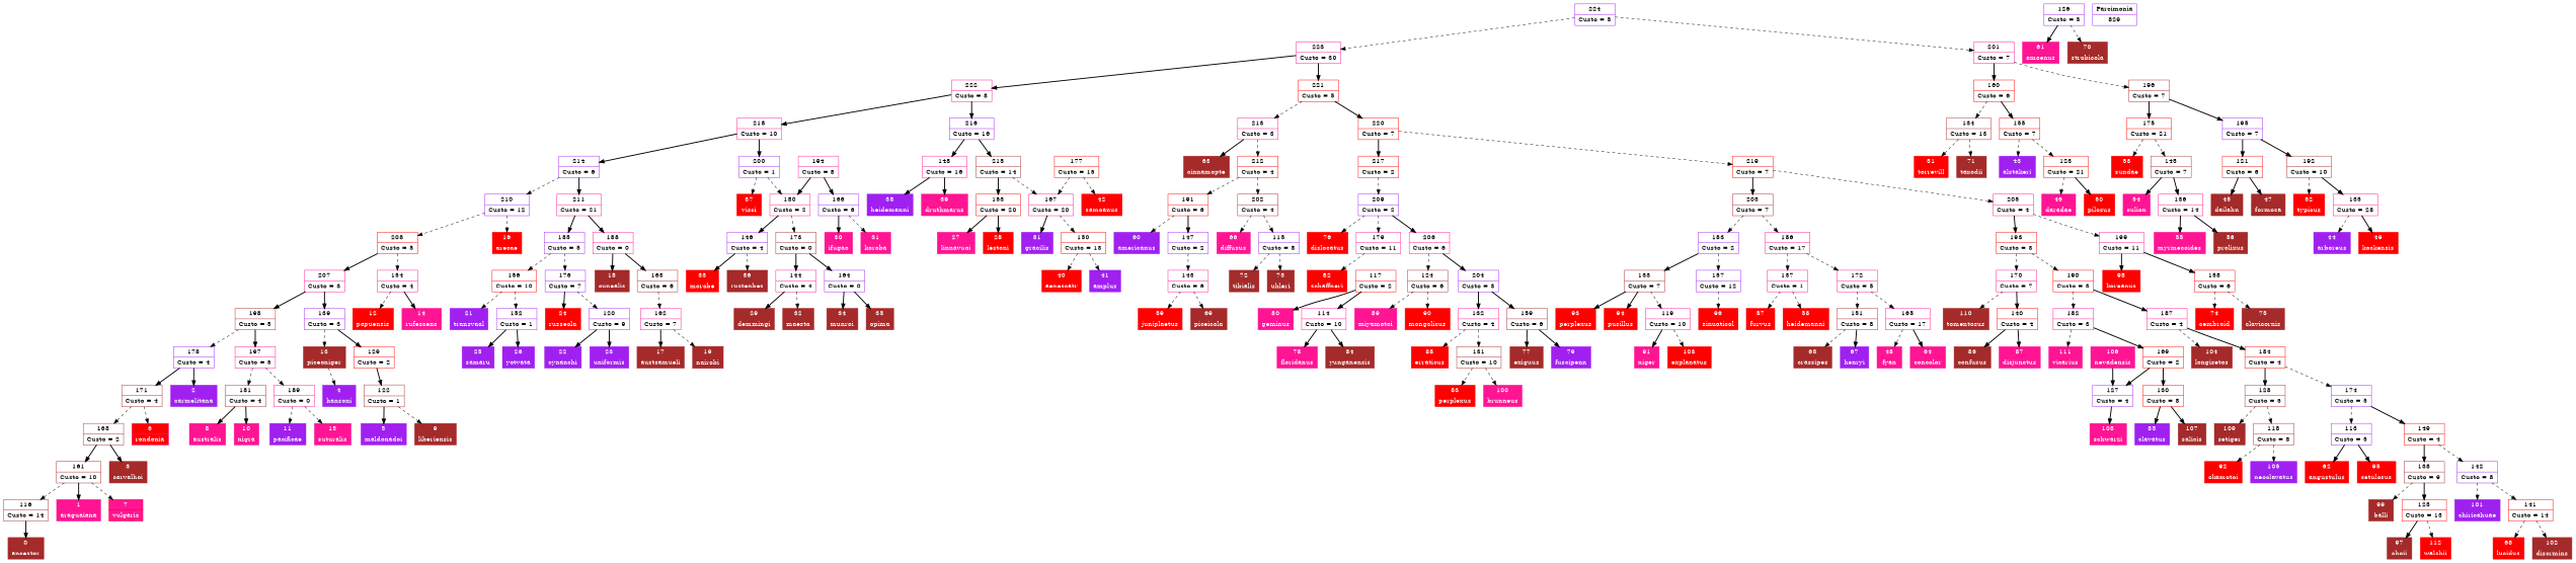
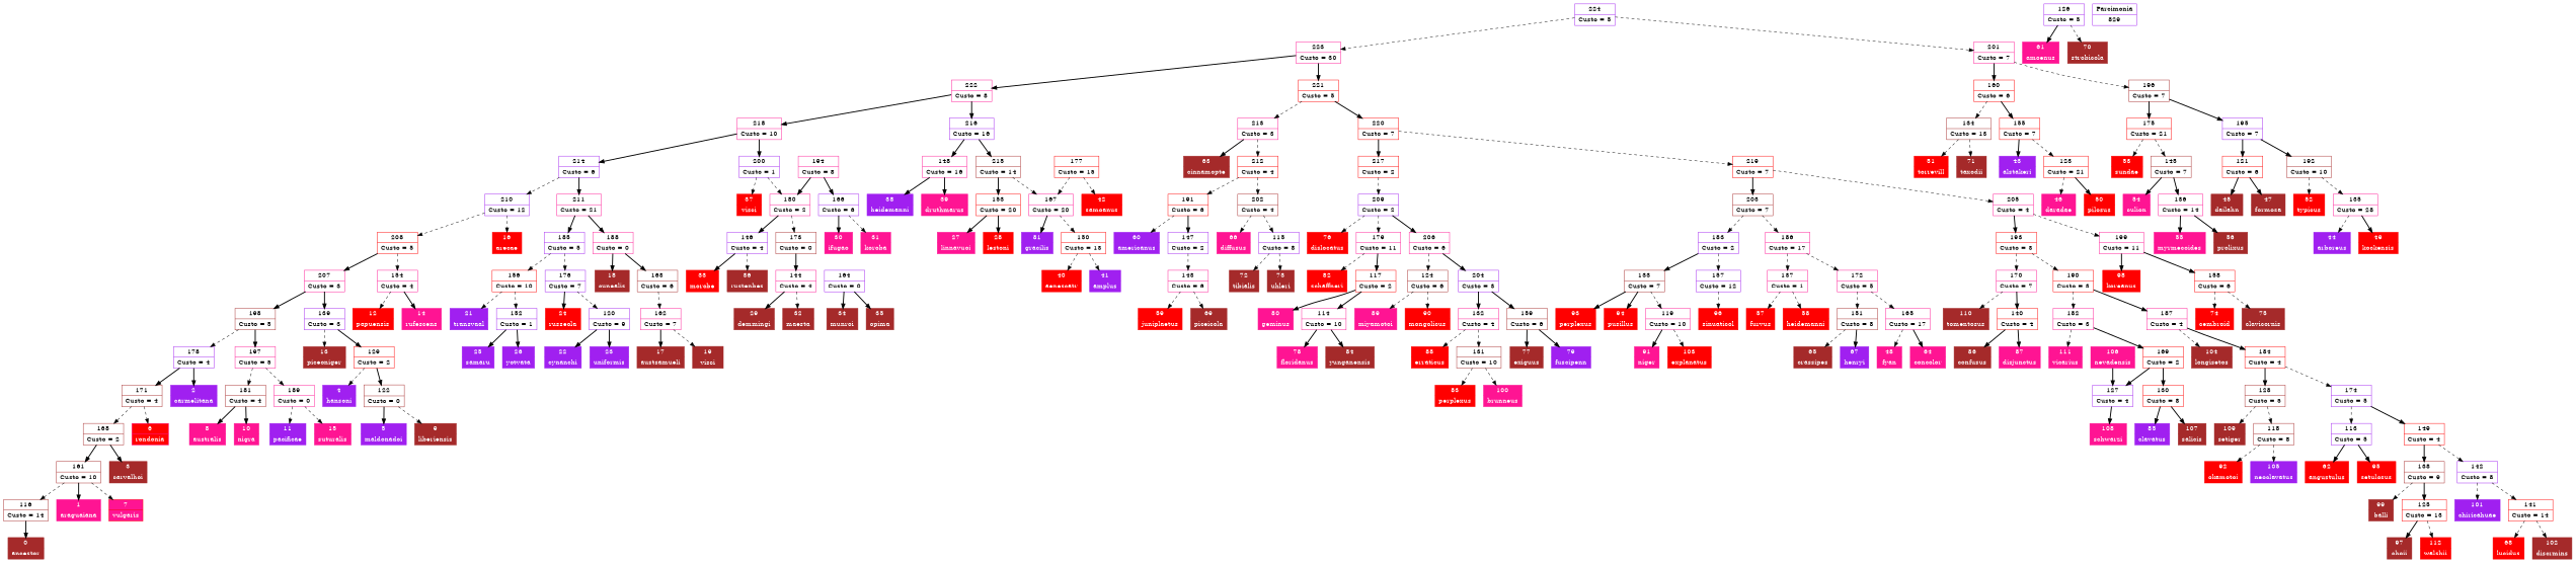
  digraph {
    node [color=red shape=record]
    edge [style=dashed]
    n1 [color=brown fontcolor=white fontsize=14 height=0.5 label="{0 | ancestor}" style=filled]
    n2 [color=deeppink fontcolor=white fontsize=14 height=0.5 label="{1 | araguaiana}" style=filled]
    n3 [color=purple fontcolor=white fontsize=14 height=0.5 label="{2 | carmelitana}" style=filled]
    n4 [color=brown fontcolor=white fontsize=14 height=0.5 label="{3 | carvalhoi}" style=filled]
    n5 [color=purple fontcolor=white fontsize=14 height=0.5 label="{4 | hansoni}" style=filled]
    n6 [color=purple fontcolor=white fontsize=14 height=0.5 label="{5 | maldonadoi}" style=filled]
    n7 [color=deeppink fillcolor=red fontcolor=white fontsize=14 height=0.5 label="{6 | rondonia}" style=filled]
    n8 [fillcolor=deeppink fontcolor=white fontsize=14 height=0.5 label="{7 | vulgaris}" style=filled]
    n9 [color=deeppink fontcolor=white fontsize=14 height=0.5 label="{8 | australis}" style=filled]
    n10 [color=brown fontcolor=white fontsize=14 height=0.5 label="{9 | liberiensis}" style=filled]
    n11 [color=deeppink fontcolor=white fontsize=14 height=0.5 label="{10 | nigra}" style=filled]
    n12 [color=purple fontcolor=white fontsize=14 height=0.5 label="{11 | pacificae}" style=filled]
    n13 [fontcolor=white fontsize=14 height=0.5 label="{12 | papuensis}" style=filled]
    n14 [color=brown fontcolor=white fontsize=14 height=0.5 label="{13 | piceoniger}" style=filled]
    n15 [color=deeppink fontcolor=white fontsize=14 height=0.5 label="{14 | rufescens}" style=filled]
    n16 [color=deeppink fontcolor=white fontsize=14 height=0.5 label="{15 | suturalis}" style=filled]
    n17 [fontcolor=white fontsize=14 height=0.5 label="{16 | arecae}" style=filled]
    n18 [color=brown fontcolor=white fontsize=14 height=0.5 label="{17 | austsamueli}" style=filled]
    n19 [color=brown fontcolor=white fontsize=14 height=0.5 label="{18 | cunealis}" style=filled]
-   n20 [color=brown fontcolor=white fontsize=14 height=0.5 label="{19 | nairobi}" style=filled]
+   n20 [color=brown fontcolor=white fontsize=14 height=0.5 label="{19 | visci}" style=filled]
    n21 [color=purple fontcolor=white fontsize=14 height=0.5 label="{21 | transvaal}" style=filled]
    n22 [color=purple fontcolor=white fontsize=14 height=0.5 label="{22 | cynanchi}" style=filled]
    n23 [color=purple fontcolor=white fontsize=14 height=0.5 label="{23 | uniformis}" style=filled]
    n24 [fontcolor=white fontsize=14 height=0.5 label="{24 | russeola}" style=filled]
    n25 [color=purple fontcolor=white fontsize=14 height=0.5 label="{25 | samaru}" style=filled]
    n26 [color=purple fontcolor=white fontsize=14 height=0.5 label="{26 | yotvata}" style=filled]
    n27 [color=deeppink fontcolor=white fontsize=14 height=0.5 label="{27 | linnavuoi}" style=filled]
    n28 [fontcolor=white fontsize=14 height=0.5 label="{28 | lestoni}" style=filled]
    n29 [color=brown fontcolor=white fontsize=14 height=0.5 label="{29 | demmingi}" style=filled]
    n30 [color=deeppink fontcolor=white fontsize=14 height=0.5 label="{30 | ifugao}" style=filled]
    n31 [color=deeppink fontcolor=white fontsize=14 height=0.5 label="{31 | koroba}" style=filled]
    n32 [color=brown fontcolor=white fontsize=14 height=0.5 label="{32 | maesta}" style=filled]
    n33 [fontcolor=white fontsize=14 height=0.5 label="{33 | morobe}" style=filled]
    n34 [color=brown fontcolor=white fontsize=14 height=0.5 label="{34 | munroi}" style=filled]
    n35 [color=brown fontcolor=white fontsize=14 height=0.5 label="{35 | opima}" style=filled]
    n36 [color=brown fontcolor=white fontsize=14 height=0.5 label="{36 | rustenbes}" style=filled]
    n37 [fontcolor=white fontsize=14 height=0.5 label="{37 | visci}" style=filled]
    n38 [color=purple fontcolor=white fontsize=14 height=0.5 label="{38 | heidemanni}" style=filled]
    n39 [color=deeppink fontcolor=white fontsize=14 height=0.5 label="{39 | druthmarus}" style=filled]
    n40 [fontcolor=white fontsize=14 height=0.5 label="{40 | aenescatr}" style=filled]
    n41 [color=purple fontcolor=white fontsize=14 height=0.5 label="{41 | amplus}" style=filled]
    n42 [fontcolor=white fontsize=14 height=0.5 label="{42 | samoanus}" style=filled]
    n43 [color=purple fontcolor=white fontsize=14 height=0.5 label="{43 | alstakeri}" style=filled]
    n44 [color=purple fontcolor=white fontsize=14 height=0.5 label="{44 | arboreus}" style=filled]
    n45 [color=brown fontcolor=white fontsize=14 height=0.5 label="{45 | dailahn}" style=filled]
    n46 [color=deeppink fontcolor=white fontsize=14 height=0.5 label="{46 | daradae}" style=filled]
    n47 [color=brown fontcolor=white fontsize=14 height=0.5 label="{47 | formosa}" style=filled]
    n48 [color=deeppink fontcolor=white fontsize=14 height=0.5 label="{48 | fyan}" style=filled]
    n49 [fontcolor=white fontsize=14 height=0.5 label="{49 | kockensis}" style=filled]
    n50 [fontcolor=white fontsize=14 height=0.5 label="{50 | pilosus}" style=filled]
    n51 [fontcolor=white fontsize=14 height=0.5 label="{51 | torrevill}" style=filled]
    n52 [fontcolor=white fontsize=14 height=0.5 label="{52 | typicus}" style=filled]
    n53 [fontcolor=white fontsize=14 height=0.5 label="{53 | sundae}" style=filled]
    n54 [color=deeppink fontcolor=white fontsize=14 height=0.5 label="{54 | culion}" style=filled]
    n55 [color=deeppink fontcolor=white fontsize=14 height=0.5 label="{55 | myrmecoides}" style=filled]
    n56 [color=brown fontcolor=white fontsize=14 height=0.5 label="{56 | prolixus}" style=filled]
    n57 [fontcolor=white fontsize=14 height=0.5 label="{57 | furvus}" style=filled]
    n58 [fontcolor=white fontsize=14 height=0.5 label="{58 | heidemanni}" style=filled]
    n59 [fontcolor=white fontsize=14 height=0.5 label="{59 | juniplaetus}" style=filled]
    n60 [color=purple fontcolor=white fontsize=14 height=0.5 label="{60 | americanus}" style=filled]
    n61 [color=deeppink fontcolor=white fontsize=14 height=0.5 label="{61 | amoenus}" style=filled]
    n62 [fontcolor=white fontsize=14 height=0.5 label="{62 | angustulus}" style=filled]
    n63 [color=brown fontcolor=white fontsize=14 height=0.5 label="{63 | cinnamopte}" style=filled]
    n64 [color=deeppink fontcolor=white fontsize=14 height=0.5 label="{64 | concolor}" style=filled]
    n65 [color=brown fontcolor=white fontsize=14 height=0.5 label="{65 | crassipes}" style=filled]
    n66 [color=deeppink fontcolor=white fontsize=14 height=0.5 label="{66 | diffusus}" style=filled]
    n67 [color=purple fontcolor=white fontsize=14 height=0.5 label="{67 | henryi}" style=filled]
    n68 [fontcolor=white fontsize=14 height=0.5 label="{68 | lucidus}" style=filled]
    n69 [color=brown fontcolor=white fontsize=14 height=0.5 label="{69 | piceicola}" style=filled]
    n70 [color=brown fontcolor=white fontsize=14 height=0.5 label="{70 | strobicola}" style=filled]
    n71 [color=brown fontcolor=white fontsize=14 height=0.5 label="{71 | taxodii}" style=filled]
    n72 [color=brown fontcolor=white fontsize=14 height=0.5 label="{72 | tibialis}" style=filled]
    n73 [color=brown fontcolor=white fontsize=14 height=0.5 label="{73 | uhleri}" style=filled]
    n74 [fontcolor=white fontsize=14 height=0.5 label="{74 | cembroid}" style=filled]
    n75 [color=brown fontcolor=white fontsize=14 height=0.5 label="{75 | clavicornis}" style=filled]
    n76 [fontcolor=white fontsize=14 height=0.5 label="{76 | dislocatus}" style=filled]
    n77 [color=brown fontcolor=white fontsize=14 height=0.5 label="{77 | exiguus}" style=filled]
    n78 [color=deeppink fontcolor=white fontsize=14 height=0.5 label="{78 | floridanus}" style=filled]
    n79 [color=purple fontcolor=white fontsize=14 height=0.5 label="{79 | fuscipenn}" style=filled]
    n80 [color=deeppink fontcolor=white fontsize=14 height=0.5 label="{80 | geminus}" style=filled]
    n81 [color=purple fontcolor=white fontsize=14 height=0.5 label="{81 | gracilis}" style=filled]
    n82 [fontcolor=white fontsize=14 height=0.5 label="{82 | schaffneri}" style=filled]
    n83 [fontcolor=white fontsize=14 height=0.5 label="{83 | perplexus}" style=filled]
    n84 [color=brown fontcolor=white fontsize=14 height=0.5 label="{84 | yunganensis}" style=filled]
    n85 [color=purple fontcolor=white fontsize=14 height=0.5 label="{85 | clavatus}" style=filled]
    n86 [color=brown fontcolor=white fontsize=14 height=0.5 label="{86 | confusus}" style=filled]
    n87 [color=deeppink fontcolor=white fontsize=14 height=0.5 label="{87 | disjunctus}" style=filled]
    n88 [fontcolor=white fontsize=14 height=0.5 label="{88 | erraticus}" style=filled]
    n89 [color=deeppink fontcolor=white fontsize=14 height=0.5 label="{89 | miyamotoi}" style=filled]
    n90 [fontcolor=white fontsize=14 height=0.5 label="{90 | mongolicus}" style=filled]
    n91 [color=deeppink fontcolor=white fontsize=14 height=0.5 label="{91 | niger}" style=filled]
    n92 [fontcolor=white fontsize=14 height=0.5 label="{92 | okamotoi}" style=filled]
    n93 [fontcolor=white fontsize=14 height=0.5 label="{93 | perplexus}" style=filled]
    n94 [fontcolor=white fontsize=14 height=0.5 label="{94 | pusillus}" style=filled]
    n95 [fontcolor=white fontsize=14 height=0.5 label="{95 | setulosus}" style=filled]
    n96 [fontcolor=white fontsize=14 height=0.5 label="{96 | sinuaticol}" style=filled]
    n97 [color=brown fontcolor=white fontsize=14 height=0.5 label="{97 | choii}" style=filled]
    n98 [fontcolor=white fontsize=14 height=0.5 label="{98 | koreanus}" style=filled]
    n99 [color=brown fontcolor=white fontsize=14 height=0.5 label="{99 | balli}" style=filled]
    n100 [color=deeppink fontcolor=white fontsize=14 height=0.5 label="{100 | brunneus}" style=filled]
    n101 [color=purple fontcolor=white fontsize=14 height=0.5 label="{101 | chiricahuae}" style=filled]
    n102 [color=brown fontcolor=white fontsize=14 height=0.5 label="{102 | discrmins}" style=filled]
    n103 [fontcolor=white fontsize=14 height=0.5 label="{103 | explanatus}" style=filled]
    n104 [color=brown fontcolor=white fontsize=14 height=0.5 label="{104 | longisetos}" style=filled]
    n105 [color=purple fontcolor=white fontsize=14 height=0.5 label="{105 | neoclavatus}" style=filled]
    n106 [color=deeppink fontcolor=white fontsize=14 height=0.5 label="{106 | nevadensis}" style=filled]
    n107 [color=purple label="{127|Custo = 4}"]
    n108 [color=brown fontcolor=white fontsize=14 height=0.5 label="{107 | salicis}" style=filled]
    n109 [color=deeppink fontcolor=white fontsize=14 height=0.5 label="{108 | schwarzi}" style=filled]
    n110 [color=brown fontcolor=white fontsize=14 height=0.5 label="{109 | setiger}" style=filled]
    n111 [color=brown fontcolor=white fontsize=14 height=0.5 label="{110 | tomentosus}" style=filled]
    n112 [color=deeppink fontcolor=white fontsize=14 height=0.5 label="{111 | vicarius}" style=filled]
    n113 [fontcolor=white fontsize=14 height=0.5 label="{112 | walshii}" style=filled]
    n114 [color=purple label="{113|Custo = 5}"]
    n115 [color=deeppink label="{114|Custo = 10}"]
    n116 [color=purple label="{115|Custo = 8}"]
    n117 [color=brown label="{116|Custo = 14}"]
    n118 [label="{117|Custo = 2}"]
    n119 [color=brown label="{118|Custo = 8}"]
    n120 [color=deeppink label="{119|Custo = 10}"]
    n121 [color=purple label="{120|Custo = 9}"]
    n122 [label="{121|Custo = 6}"]
-   n123 [color=brown label="{122|Custo = 1}"]
+   n123 [color=brown label="{122|Custo = 0}"]
    n124 [label="{123|Custo = 21}"]
    n125 [color=brown label="{124|Custo = 6}"]
    n126 [label="{125|Custo = 13}"]
    n127 [color=purple label="{126|Custo = 5}"]
    n128 [color=brown label="{128|Custo = 5}"]
    n129 [label="{129|Custo = 2}"]
    n130 [label="{130|Custo = 8}"]
    n131 [color=brown label="{131|Custo = 10}"]
    n132 [color=deeppink label="{132|Custo = 4}"]
    n133 [color=brown label="{133|Custo = 7}"]
    n134 [color=brown label="{134|Custo = 13}"]
    n135 [color=deeppink label="{135|Custo = 28}"]
    n136 [color=deeppink label="{136|Custo = 14}"]
    n137 [color=deeppink label="{137|Custo = 1}"]
    n138 [color=brown label="{138|Custo = 9}"]
    n139 [color=purple label="{139|Custo = 3}"]
    n140 [label="{140|Custo = 4}"]
    n141 [label="{141|Custo = 14}"]
    n142 [color=purple label="{142|Custo = 8}"]
    n143 [color=deeppink label="{143|Custo = 6}"]
    n144 [color=deeppink label="{144|Custo = 4}"]
    n145 [color=brown label="{145|Custo = 7}"]
    n146 [color=purple label="{146|Custo = 4}"]
    n147 [color=purple label="{147|Custo = 2}"]
    n148 [color=deeppink label="{148|Custo = 16}"]
    n149 [label="{149|Custo = 4}"]
    n150 [label="{150|Custo = 13}"]
    n151 [color=brown label="{151|Custo = 8}"]
    n152 [color=purple label="{152|Custo = 1}"]
    n153 [label="{153|Custo = 20}"]
    n154 [color=deeppink label="{154|Custo = 4}"]
    n155 [label="{155|Custo = 7}"]
    n156 [label="{156|Custo = 10}"]
    n157 [color=purple label="{157|Custo = 12}"]
    n158 [label="{158|Custo = 6}"]
    n159 [color=brown label="{159|Custo = 6}"]
    n160 [label="{160|Custo = 6}"]
    n161 [color=brown label="{161|Custo = 10}"]
    n162 [color=deeppink label="{162|Custo = 7}"]
    n163 [color=brown label="{163|Custo = 6}"]
    n164 [color=purple label="{164|Custo = 0}"]
    n165 [color=deeppink label="{165|Custo = 17}"]
    n166 [color=purple label="{166|Custo = 6}"]
    n167 [color=deeppink label="{167|Custo = 20}"]
    n168 [color=brown label="{168|Custo = 2}"]
    n169 [label="{169|Custo = 2}"]
    n170 [color=deeppink label="{170|Custo = 7}"]
    n171 [color=brown label="{171|Custo = 4}"]
    n172 [color=deeppink label="{172|Custo = 5}"]
    n173 [color=brown label="{173|Custo = 0}"]
    n174 [color=purple label="{174|Custo = 5}"]
    n175 [label="{175|Custo = 21}"]
    n176 [color=purple label="{176|Custo = 7}"]
    n177 [label="{177|Custo = 15}"]
    n178 [color=purple label="{178|Custo = 4}"]
    n179 [color=deeppink label="{179|Custo = 11}"]
    n180 [color=deeppink label="{180|Custo = 2}"]
    n181 [color=brown label="{181|Custo = 4}"]
    n182 [color=deeppink label="{182|Custo = 3}"]
    n183 [color=purple label="{183|Custo = 2}"]
    n184 [label="{184|Custo = 4}"]
    n185 [color=purple label="{185|Custo = 5}"]
    n186 [color=deeppink label="{186|Custo = 17}"]
    n187 [color=deeppink label="{187|Custo = 4}"]
    n188 [color=deeppink label="{188|Custo = 0}"]
    n189 [color=deeppink label="{189|Custo = 0}"]
    n190 [label="{190|Custo = 3}"]
    n191 [label="{191|Custo = 6}"]
    n192 [color=brown label="{192|Custo = 10}"]
    n193 [label="{193|Custo = 3}"]
    n194 [color=deeppink label="{194|Custo = 8}"]
    n195 [color=purple label="{195|Custo = 7}"]
    n196 [color=brown label="{196|Custo = 7}"]
    n197 [color=deeppink label="{197|Custo = 5}"]
    n198 [color=brown label="{198|Custo = 5}"]
    n199 [color=deeppink label="{199|Custo = 11}"]
    n200 [color=purple label="{200|Custo = 1}"]
    n201 [color=deeppink label="{201|Custo = 7}"]
    n202 [color=brown label="{202|Custo = 4}"]
    n203 [color=brown label="{203|Custo = 7}"]
    n204 [color=purple label="{204|Custo = 3}"]
    n205 [color=deeppink label="{205|Custo = 4}"]
    n206 [color=deeppink label="{206|Custo = 6}"]
    n207 [color=deeppink label="{207|Custo = 3}"]
    n208 [label="{208|Custo = 5}"]
    n209 [color=purple label="{209|Custo = 2}"]
    n210 [color=purple label="{210|Custo = 12}"]
    n211 [color=deeppink label="{211|Custo = 21}"]
    n212 [label="{212|Custo = 4}"]
    n213 [color=deeppink label="{213|Custo = 3}"]
    n214 [color=purple label="{214|Custo = 6}"]
    n215 [color=brown label="{215|Custo = 14}"]
    n216 [color=purple label="{216|Custo = 16}"]
    n217 [label="{217|Custo = 2}"]
    n218 [color=deeppink label="{218|Custo = 10}"]
    n219 [label="{219|Custo = 7}"]
    n220 [label="{220|Custo = 7}"]
    n221 [label="{221|Custo = 5}"]
    n222 [color=deeppink label="{222|Custo = 8}"]
    n223 [color=deeppink label="{223|Custo = 30}"]
    n224 [color=purple label="{224|Custo = 5}"]
    n225 [color=purple label="{Parcimonia|829}"]
    n106 -> n107 [style=bold]
    n107 -> n109 [style=bold]
    n114 -> n62 [style=bold]
    n114 -> n95 [style=bold]
    n115 -> n78 [style=bold]
    n115 -> n84 [style=bold]
    n116 -> n72
    n116 -> n73
    n117 -> n1 [style=bold]
    n118 -> n80 [style=bold]
    n118 -> n115 [style=bold]
    n119 -> n92
    n119 -> n105
    n120 -> n91 [style=bold]
    n120 -> n103
    n121 -> n22 [style=bold]
    n121 -> n23 [style=bold]
    n122 -> n45 [style=bold]
    n122 -> n47 [style=bold]
    n123 -> n6 [style=bold]
    n123 -> n10
    n124 -> n46
    n124 -> n50 [style=bold]
    n125 -> n89
    n125 -> n90
    n126 -> n97 [style=bold]
    n126 -> n113
    n127 -> n61 [style=bold]
    n127 -> n70
    n128 -> n110
    n128 -> n119
-   n14 -> n5
+   n129 -> n5
    n129 -> n123 [style=bold]
    n130 -> n85 [style=bold]
    n130 -> n108 [style=bold]
    n131 -> n83
    n131 -> n100
    n132 -> n88
    n132 -> n131
    n133 -> n93 [style=bold]
    n133 -> n94 [style=bold]
    n133 -> n120
    n134 -> n51
    n134 -> n71
    n135 -> n44
    n135 -> n49 [style=bold]
    n136 -> n55 [style=bold]
    n136 -> n56 [style=bold]
    n137 -> n57
    n137 -> n58
    n138 -> n99
    n138 -> n126 [style=bold]
    n139 -> n14
    n139 -> n129 [style=bold]
    n140 -> n86 [style=bold]
    n140 -> n87 [style=bold]
    n141 -> n68
    n141 -> n102
    n142 -> n101
    n142 -> n141
    n143 -> n59
    n143 -> n69
    n144 -> n29 [style=bold]
    n144 -> n32
    n145 -> n54 [style=bold]
    n145 -> n136 [style=bold]
    n146 -> n33 [style=bold]
    n146 -> n36
    n147 -> n143
    n148 -> n38 [style=bold]
    n148 -> n39 [style=bold]
    n149 -> n138 [style=bold]
    n149 -> n142
    n150 -> n40
    n150 -> n41
    n151 -> n65
    n151 -> n67 [style=bold]
    n152 -> n25 [style=bold]
    n152 -> n26 [style=bold]
    n153 -> n27 [style=bold]
    n153 -> n28 [style=bold]
    n154 -> n13
    n154 -> n15 [style=bold]
-   n155 -> n43
+   n155 -> n43 [style=bold]
    n155 -> n124
    n156 -> n21
    n156 -> n152
    n157 -> n96
    n158 -> n74
    n158 -> n75
    n159 -> n77 [style=bold]
    n159 -> n79 [style=bold]
    n160 -> n134
    n160 -> n155 [style=bold]
    n161 -> n2 [style=bold]
    n161 -> n8
    n161 -> n117
    n162 -> n18 [style=bold]
    n162 -> n20
    n163 -> n162
    n164 -> n34 [style=bold]
    n164 -> n35 [style=bold]
    n165 -> n48
    n165 -> n64 [style=bold]
    n166 -> n30 [style=bold]
    n166 -> n31
    n167 -> n81 [style=bold]
    n167 -> n150
    n168 -> n4 [style=bold]
    n168 -> n161 [style=bold]
    n169 -> n107 [style=bold]
    n169 -> n130 [style=bold]
    n170 -> n111
    n170 -> n140 [style=bold]
    n171 -> n7
    n171 -> n168
    n172 -> n151
    n172 -> n165
    n173 -> n144 [style=bold]
-   n173 -> n164 [style=bold]
    n174 -> n114
    n174 -> n149 [style=bold]
    n175 -> n53
    n175 -> n145
    n176 -> n24 [style=bold]
    n176 -> n121
    n177 -> n42
    n177 -> n167
    n178 -> n3 [style=bold]
    n178 -> n171 [style=bold]
    n179 -> n82
+   n179 -> n118 [style=bold]
    n180 -> n146 [style=bold]
    n180 -> n173
    n181 -> n9 [style=bold]
    n181 -> n11 [style=bold]
    n182 -> n112
    n182 -> n169 [style=bold]
    n183 -> n133 [style=bold]
    n183 -> n157
    n184 -> n128 [style=bold]
    n184 -> n174
    n185 -> n156
    n185 -> n176
    n186 -> n137
    n186 -> n172
    n187 -> n104
    n187 -> n184 [style=bold]
    n188 -> n19 [style=bold]
    n188 -> n163 [style=bold]
    n189 -> n12
    n189 -> n16
    n190 -> n182
    n190 -> n187 [style=bold]
    n191 -> n60
    n191 -> n147 [style=bold]
    n192 -> n52
-   n192 -> n135 [style=bold]
+   n192 -> n135
    n193 -> n170
    n193 -> n190
    n194 -> n166 [style=bold]
    n194 -> n180 [style=bold]
    n195 -> n122 [style=bold]
    n195 -> n192 [style=bold]
    n196 -> n175 [style=bold]
    n196 -> n195 [style=bold]
    n197 -> n181
    n197 -> n189
    n198 -> n178
    n198 -> n197 [style=bold]
    n199 -> n98 [style=bold]
    n199 -> n158 [style=bold]
    n200 -> n37
    n200 -> n180
    n201 -> n160 [style=bold]
    n201 -> n196
    n202 -> n66
    n202 -> n116
    n203 -> n183
    n203 -> n186
    n204 -> n132 [style=bold]
    n204 -> n159 [style=bold]
    n205 -> n193 [style=bold]
    n205 -> n199
    n206 -> n125
    n206 -> n204 [style=bold]
    n207 -> n139 [style=bold]
    n207 -> n198 [style=bold]
    n208 -> n154
    n208 -> n207 [style=bold]
    n209 -> n76
    n209 -> n179
    n209 -> n206 [style=bold]
    n210 -> n17
    n210 -> n208
    n211 -> n185 [style=bold]
    n211 -> n188 [style=bold]
    n212 -> n191
    n212 -> n202
    n213 -> n63 [style=bold]
    n213 -> n212
    n214 -> n210
    n214 -> n211 [style=bold]
    n215 -> n153 [style=bold]
    n215 -> n167
    n216 -> n148 [style=bold]
    n216 -> n215 [style=bold]
    n217 -> n209
    n218 -> n200 [style=bold]
    n218 -> n214 [style=bold]
    n219 -> n203 [style=bold]
    n219 -> n205
    n220 -> n217 [style=bold]
    n220 -> n219
    n221 -> n213
    n221 -> n220 [style=bold]
    n222 -> n216 [style=bold]
    n222 -> n218 [style=bold]
    n223 -> n221 [style=bold]
    n223 -> n222 [style=bold]
    n224 -> n201
    n224 -> n223
  }
